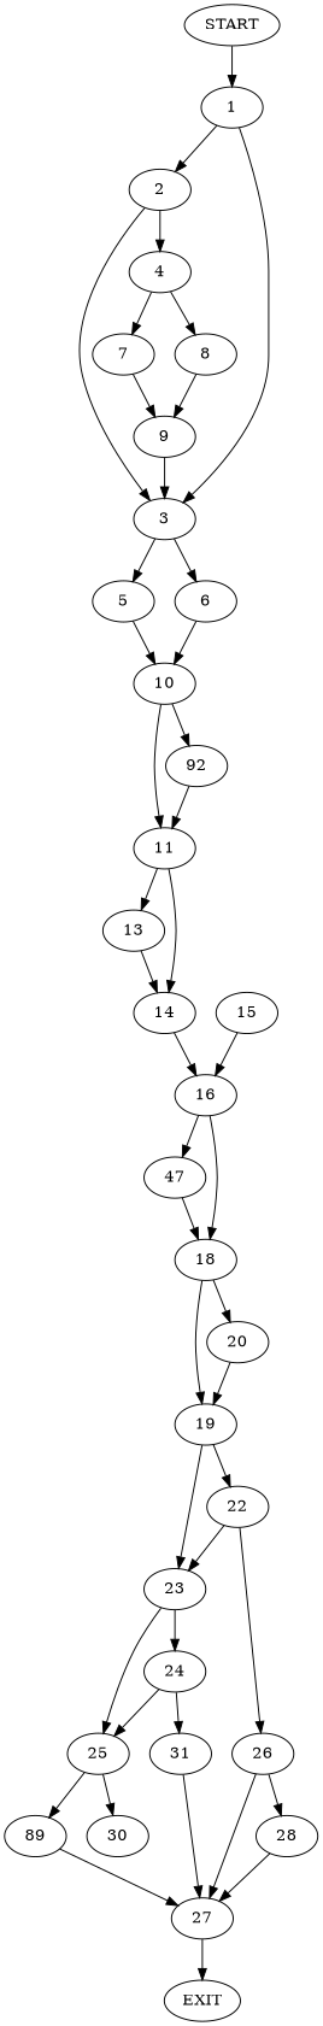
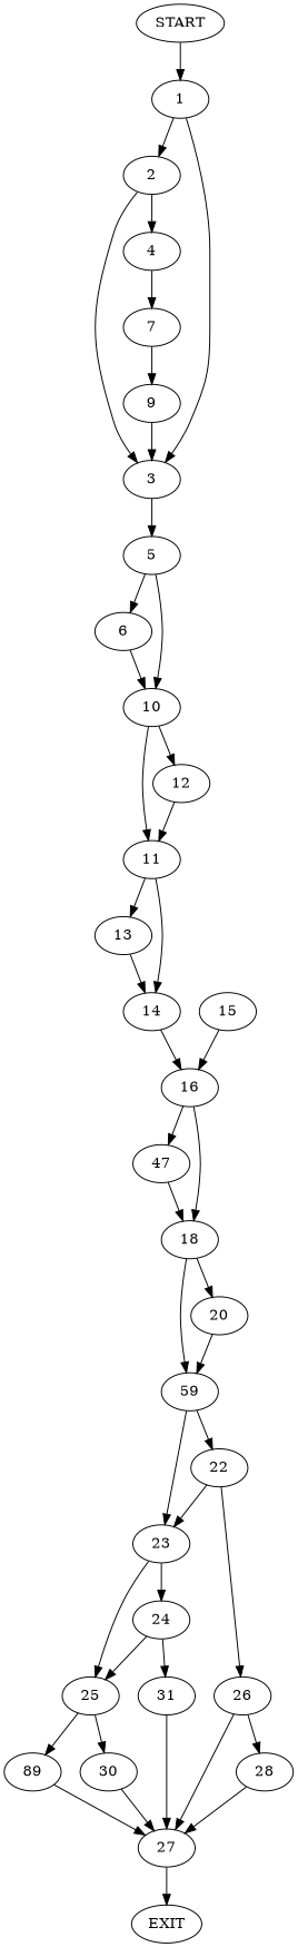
  digraph {
    n1 [label=START]
    1
    2
    3
    n5 [label=EXIT]
    4
    5
    6
    7
-   8
    10
    9
    11
-   12 [label=92]
+   12
    13
    14
    16
    15
    n19 [label=47]
    18
-   19
+   19 [label=59]
    20
    22
    23
    26
    24
    25
    27
    28
    31
    n31 [label=89]
    30
    n1 -> 1
    1 -> 2
    1 -> 3
    2 -> 3
    2 -> 4
    3 -> 5
-   3 -> 6
+   5 -> 6
    4 -> 7
-   4 -> 8
    5 -> 10
    6 -> 10
    7 -> 9
-   8 -> 9
    10 -> 11
    10 -> 12
    9 -> 3
    11 -> 13
    11 -> 14
    12 -> 11
    13 -> 14
    14 -> 16
    16 -> n19
    16 -> 18
    15 -> 16
    n19 -> 18
    18 -> 19
    18 -> 20
    19 -> 22
    19 -> 23
    20 -> 19
    22 -> 23
    22 -> 26
    23 -> 24
    23 -> 25
    26 -> 27
    26 -> 28
    24 -> 25
    24 -> 31
    25 -> n31
    25 -> 30
    27 -> n5
    28 -> 27
    31 -> 27
    n31 -> 27
+   30 -> 27
  }
